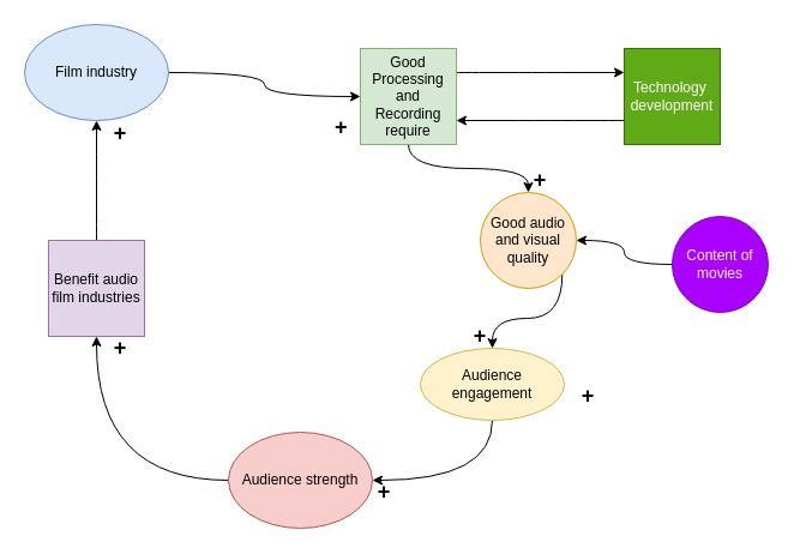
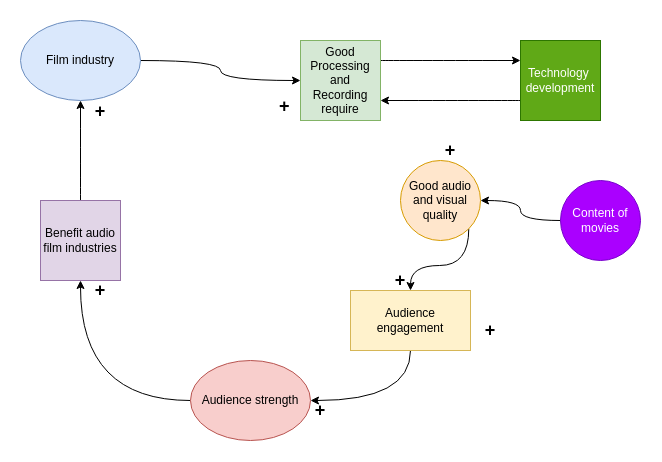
  <mxCell id="0" />
  <mxCell id="1" parent="0" />
  <mxCell id="2" style="edgeStyle=orthogonalEdgeStyle;curved=1;rounded=0;orthogonalLoop=1;jettySize=auto;html=1;exitX=1;exitY=0.5;exitDx=0;exitDy=0;entryX=0;entryY=0.5;entryDx=0;entryDy=0;" parent="1" source="3" target="6" edge="1"><mxGeometry relative="1" as="geometry" /></mxCell>
  <mxCell id="3" value="Film industry" style="ellipse;whiteSpace=wrap;html=1;fillColor=#dae8fc;strokeColor=#6c8ebf;" parent="1" vertex="1"><mxGeometry x="20" y="20" width="120" height="80" as="geometry" /></mxCell>
  <mxCell id="4" style="edgeStyle=orthogonalEdgeStyle;curved=1;rounded=0;orthogonalLoop=1;jettySize=auto;html=1;exitX=1;exitY=0.25;exitDx=0;exitDy=0;entryX=0;entryY=0.25;entryDx=0;entryDy=0;" parent="1" source="6" target="10" edge="1"><mxGeometry relative="1" as="geometry" /></mxCell>
- <mxCell id="5" style="edgeStyle=orthogonalEdgeStyle;curved=1;rounded=0;orthogonalLoop=1;jettySize=auto;html=1;exitX=0.5;exitY=1;exitDx=0;exitDy=0;entryX=0.5;entryY=0;entryDx=0;entryDy=0;" parent="1" source="6" target="8" edge="1"><mxGeometry relative="1" as="geometry" /></mxCell>
  <mxCell id="6" value="Good Processing and Recording&lt;br&gt;require" style="whiteSpace=wrap;html=1;aspect=fixed;fillColor=#d5e8d4;strokeColor=#82b366;" parent="1" vertex="1"><mxGeometry x="300" y="40" width="80" height="80" as="geometry" /></mxCell>
  <mxCell id="7" style="edgeStyle=orthogonalEdgeStyle;curved=1;rounded=0;orthogonalLoop=1;jettySize=auto;html=1;exitX=1;exitY=1;exitDx=0;exitDy=0;" parent="1" source="8" target="12" edge="1"><mxGeometry relative="1" as="geometry" /></mxCell>
  <mxCell id="8" value="Good audio and visual quality" style="ellipse;whiteSpace=wrap;html=1;aspect=fixed;fillColor=#ffe6cc;strokeColor=#d79b00;" parent="1" vertex="1"><mxGeometry x="400" y="160" width="80" height="80" as="geometry" /></mxCell>
  <mxCell id="9" style="edgeStyle=orthogonalEdgeStyle;curved=1;rounded=0;orthogonalLoop=1;jettySize=auto;html=1;exitX=0;exitY=0.75;exitDx=0;exitDy=0;entryX=1;entryY=0.75;entryDx=0;entryDy=0;" parent="1" source="10" target="6" edge="1"><mxGeometry relative="1" as="geometry" /></mxCell>
  <mxCell id="10" value="Technology&amp;nbsp;&lt;br&gt;development" style="whiteSpace=wrap;html=1;aspect=fixed;fillColor=#60a917;strokeColor=#2D7600;fontColor=#ffffff;" parent="1" vertex="1"><mxGeometry x="520" y="40" width="80" height="80" as="geometry" /></mxCell>
  <mxCell id="11" style="edgeStyle=orthogonalEdgeStyle;curved=1;rounded=0;orthogonalLoop=1;jettySize=auto;html=1;exitX=0.5;exitY=1;exitDx=0;exitDy=0;entryX=1;entryY=0.5;entryDx=0;entryDy=0;" parent="1" source="12" target="14" edge="1"><mxGeometry relative="1" as="geometry" /></mxCell>
- <mxCell id="12" value="Audience engagement" style="ellipse;whiteSpace=wrap;html=1;fillColor=#fff2cc;strokeColor=#d6b656;" parent="1" vertex="1"><mxGeometry x="350" y="290" width="120" height="60" as="geometry" /></mxCell>
+ <mxCell id="12" value="Audience engagement" style="rounded=0;whiteSpace=wrap;html=1;fillColor=#fff2cc;strokeColor=#d6b656;" parent="1" vertex="1"><mxGeometry x="350" y="290" width="120" height="60" as="geometry" /></mxCell>
  <mxCell id="13" style="edgeStyle=orthogonalEdgeStyle;curved=1;rounded=0;orthogonalLoop=1;jettySize=auto;html=1;exitX=0;exitY=0.5;exitDx=0;exitDy=0;entryX=0.5;entryY=1;entryDx=0;entryDy=0;" parent="1" source="14" target="18" edge="1"><mxGeometry relative="1" as="geometry" /></mxCell>
  <mxCell id="14" value="Audience strength" style="ellipse;whiteSpace=wrap;html=1;fillColor=#f8cecc;strokeColor=#b85450;" parent="1" vertex="1"><mxGeometry x="190" y="360" width="120" height="80" as="geometry" /></mxCell>
  <mxCell id="15" value="" style="edgeStyle=orthogonalEdgeStyle;curved=1;rounded=0;orthogonalLoop=1;jettySize=auto;html=1;" parent="1" source="16" target="8" edge="1"><mxGeometry relative="1" as="geometry" /></mxCell>
  <mxCell id="16" value="Content of movies" style="ellipse;whiteSpace=wrap;html=1;aspect=fixed;fillColor=#aa00ff;strokeColor=#7700CC;fontColor=#ffffff;" parent="1" vertex="1"><mxGeometry x="560" y="180" width="80" height="80" as="geometry" /></mxCell>
  <mxCell id="17" style="edgeStyle=orthogonalEdgeStyle;curved=1;rounded=0;orthogonalLoop=1;jettySize=auto;html=1;exitX=0.5;exitY=0;exitDx=0;exitDy=0;entryX=0.5;entryY=1;entryDx=0;entryDy=0;" parent="1" source="18" target="3" edge="1"><mxGeometry relative="1" as="geometry" /></mxCell>
  <mxCell id="18" value="Benefit audio film industries" style="whiteSpace=wrap;html=1;aspect=fixed;fillColor=#e1d5e7;strokeColor=#9673a6;" parent="1" vertex="1"><mxGeometry x="40" y="200" width="80" height="80" as="geometry" /></mxCell>
  <mxCell id="19" value="&lt;b&gt;&lt;font style=&quot;font-size: 18px&quot;&gt;+&lt;/font&gt;&lt;/b&gt;" style="text;html=1;resizable=0;points=[];autosize=1;align=left;verticalAlign=top;spacingTop=-4;" vertex="1" parent="1"><mxGeometry x="277" y="93" width="30" height="15" as="geometry" /></mxCell>
  <mxCell id="20" value="&lt;b&gt;&lt;font style=&quot;font-size: 18px&quot;&gt;+&lt;/font&gt;&lt;/b&gt;" style="text;html=1;strokeColor=none;fillColor=none;align=center;verticalAlign=middle;whiteSpace=wrap;rounded=0;" vertex="1" parent="1"><mxGeometry x="430" y="140" width="40" height="20" as="geometry" /></mxCell>
  <mxCell id="21" value="&lt;b&gt;&lt;font style=&quot;font-size: 18px&quot;&gt;+&lt;/font&gt;&lt;/b&gt;" style="text;html=1;strokeColor=none;fillColor=none;align=center;verticalAlign=middle;whiteSpace=wrap;rounded=0;" vertex="1" parent="1"><mxGeometry x="380" y="270" width="40" height="20" as="geometry" /></mxCell>
  <mxCell id="22" value="&lt;b&gt;&lt;font style=&quot;font-size: 18px&quot;&gt;+&lt;/font&gt;&lt;/b&gt;" style="text;html=1;strokeColor=none;fillColor=none;align=center;verticalAlign=middle;whiteSpace=wrap;rounded=0;" vertex="1" parent="1"><mxGeometry x="470" y="320" width="40" height="20" as="geometry" /></mxCell>
  <mxCell id="23" value="&lt;b&gt;&lt;font style=&quot;font-size: 18px&quot;&gt;+&lt;/font&gt;&lt;/b&gt;" style="text;html=1;strokeColor=none;fillColor=none;align=center;verticalAlign=middle;whiteSpace=wrap;rounded=0;" vertex="1" parent="1"><mxGeometry x="300" y="400" width="40" height="20" as="geometry" /></mxCell>
  <mxCell id="24" value="&lt;b&gt;&lt;font style=&quot;font-size: 18px&quot;&gt;+&lt;/font&gt;&lt;/b&gt;" style="text;html=1;strokeColor=none;fillColor=none;align=center;verticalAlign=middle;whiteSpace=wrap;rounded=0;" vertex="1" parent="1"><mxGeometry x="80" y="280" width="40" height="20" as="geometry" /></mxCell>
  <mxCell id="25" value="&lt;b&gt;&lt;font style=&quot;font-size: 18px&quot;&gt;+&lt;/font&gt;&lt;/b&gt;" style="text;html=1;strokeColor=none;fillColor=none;align=center;verticalAlign=middle;whiteSpace=wrap;rounded=0;" vertex="1" parent="1"><mxGeometry x="80" y="100.5" width="40" height="20" as="geometry" /></mxCell>
